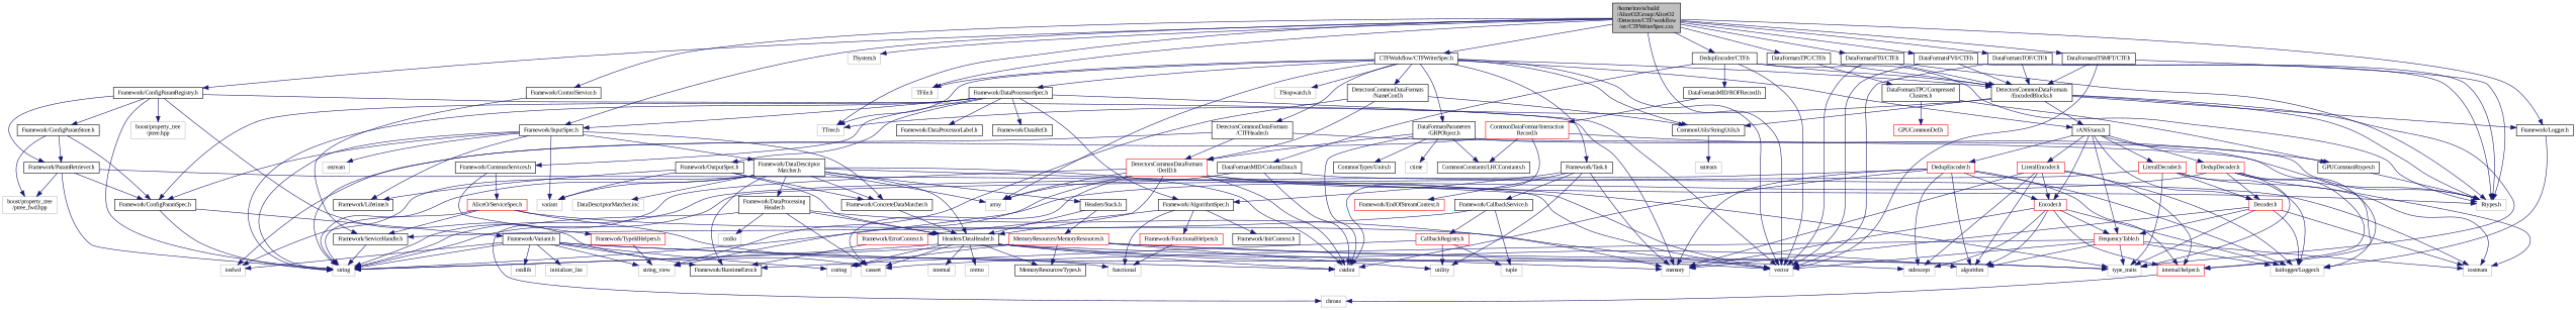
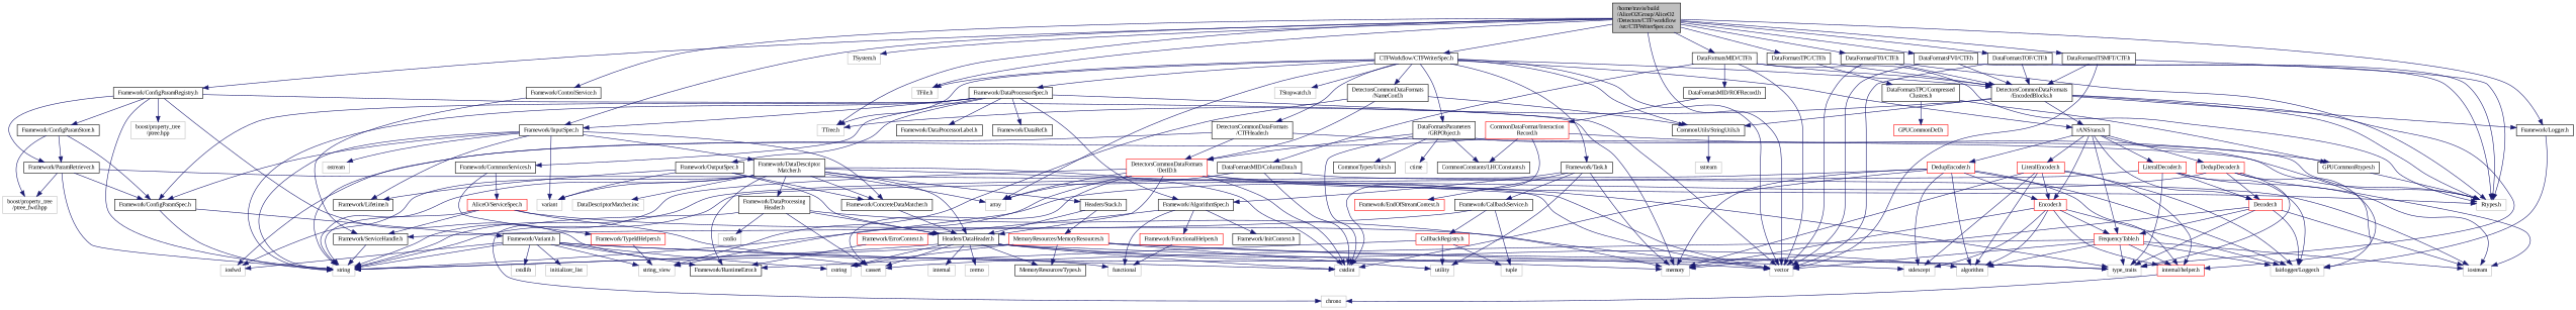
  digraph {
    fontname="Liberation Serif"
    node [color=black fontname="Liberation Serif" fontsize=10 shape=record]
    edge [color=midnightblue fontname="Liberation Serif" fontsize=10 labelfontname=Helvetica labelfontsize=10 style=solid]
    n1 [fillcolor=grey75 fontcolor=black height=0.2 label="/home/travis/build\l/AliceO2Group/AliceO2\l/Detectors/CTF/workflow\l/src/CTFWriterSpec.cxx" style=filled width=0.4]
    n2 [color=grey75 height=0.2 label=vector width=0.4]
    n3 [color=grey75 height=0.2 label="TFile.h" width=0.4]
    n4 [color=grey75 height=0.2 label="TTree.h" width=0.4]
    n5 [color=grey75 height=0.2 label="TSystem.h" width=0.4]
    n6 [height=0.2 label="Framework/Logger.h" width=0.4]
    n7 [height=0.2 label="Framework/ControlService.h" width=0.4]
    n8 [height=0.2 label="Framework/ConfigParamRegistry.h" width=0.4]
    n9 [height=0.2 label="Framework/InputSpec.h" width=0.4]
    n10 [height=0.2 label="CTFWorkflow/CTFWriterSpec.h" width=0.4]
    n11 [height=0.2 label="DataFormatsITSMFT/CTF.h" width=0.4]
    n12 [height=0.2 label="DataFormatsTPC/CTF.h" width=0.4]
    n13 [height=0.2 label="DataFormatsFT0/CTF.h" width=0.4]
    n14 [height=0.2 label="DataFormatsFV0/CTF.h" width=0.4]
    n15 [height=0.2 label="DataFormatsTOF/CTF.h" width=0.4]
-   n16 [height=0.2 label="DedupEncoder/CTF.h" width=0.4]
+   n16 [height=0.2 label="DataFormatsMID/CTF.h" width=0.4]
    n17 [color=grey75 height=0.2 label="fairlogger/Logger.h" width=0.4]
    n18 [height=0.2 label="Framework/ServiceHandle.h" width=0.4]
    n19 [color=grey75 height=0.2 label=string width=0.4]
    n20 [height=0.2 label="Framework/ParamRetriever.h" width=0.4]
    n21 [height=0.2 label="Framework/ConfigParamStore.h" width=0.4]
    n22 [color=grey75 height=0.2 label="boost/property_tree\l/ptree.hpp" width=0.4]
    n23 [color=grey75 height=0.2 label=memory width=0.4]
    n24 [color=grey75 height=0.2 label=cassert width=0.4]
    n25 [height=0.2 label="Framework/ConfigParamSpec.h" width=0.4]
    n26 [height=0.2 label="Framework/Lifetime.h" width=0.4]
    n27 [height=0.2 label="Framework/ConcreteDataMatcher.h" width=0.4]
    n28 [height=0.2 label="Framework/DataDescriptor\lMatcher.h" width=0.4]
    n29 [color=grey75 height=0.2 label=variant width=0.4]
    n30 [color=grey75 height=0.2 label=ostream width=0.4]
    n31 [color=grey75 height=0.2 label=array width=0.4]
    n32 [height=0.2 label="Framework/DataProcessorSpec.h" width=0.4]
    n33 [height=0.2 label="Framework/Task.h" width=0.4]
    n34 [height=0.2 label="DataFormatsParameters\l/GRPObject.h" width=0.4]
    n35 [height=0.2 label="DetectorsCommonDataFormats\l/CTFHeader.h" width=0.4]
    n36 [height=0.2 label="DetectorsCommonDataFormats\l/NameConf.h" width=0.4]
    n37 [height=0.2 label="CommonUtils/StringUtils.h" width=0.4]
    n38 [height=0.2 label="DetectorsCommonDataFormats\l/EncodedBlocks.h" width=0.4]
    n39 [height=0.2 label="rANS/rans.h" width=0.4]
    n40 [color=grey75 height=0.2 label="TStopwatch.h" width=0.4]
    n41 [color=grey75 height=0.2 label="Rtypes.h" width=0.4]
    n42 [height=0.2 label="DataFormatsTPC/Compressed\lClusters.h" width=0.4]
    n43 [height=0.2 label="DataFormatsMID/ROFRecord.h" width=0.4]
    n44 [height=0.2 label="DataFormatsMID/ColumnData.h" width=0.4]
    n45 [color=grey75 height=0.2 label="boost/property_tree\l/ptree_fwd.hpp" width=0.4]
    n46 [height=0.2 label="Framework/Variant.h" width=0.4]
    n47 [height=0.2 label="Framework/RuntimeError.h" width=0.4]
    n48 [color=grey75 height=0.2 label=type_traits width=0.4]
    n49 [color=grey75 height=0.2 label=cstring width=0.4]
    n50 [color=grey75 height=0.2 label=cstdint width=0.4]
    n51 [color=grey75 height=0.2 label=cstdlib width=0.4]
    n52 [color=grey75 height=0.2 label=iosfwd width=0.4]
    n53 [color=grey75 height=0.2 label=initializer_list width=0.4]
    n54 [color=grey75 height=0.2 label=string_view width=0.4]
    n55 [height=0.2 label="Headers/DataHeader.h" width=0.4]
    n56 [height=0.2 label="Framework/DataProcessing\lHeader.h" width=0.4]
    n57 [height=0.2 label="Headers/Stack.h" width=0.4]
    n58 [color=grey75 height=0.2 label="DataDescriptorMatcher.inc" width=0.4]
    n59 [color=grey75 height=0.2 label=algorithm width=0.4]
    n60 [color=grey75 height=0.2 label=stdexcept width=0.4]
    n61 [color=grey75 height=0.2 label=internal width=0.4]
    n62 [height=0.2 label="MemoryResources/Types.h" width=0.4]
    n63 [color=grey75 height=0.2 label=cerrno width=0.4]
    n64 [color=grey75 height=0.2 label=cstdio width=0.4]
    n65 [color=grey75 height=0.2 label=chrono width=0.4]
    n66 [color=red height=0.2 label="MemoryResources/MemoryResources.h" width=0.4]
    n67 [color=grey75 height=0.2 label=utility width=0.4]
    n68 [height=0.2 label="Framework/AlgorithmSpec.h" width=0.4]
    n69 [height=0.2 label="Framework/DataProcessorLabel.h" width=0.4]
    n70 [height=0.2 label="Framework/DataRef.h" width=0.4]
    n71 [height=0.2 label="Framework/OutputSpec.h" width=0.4]
    n72 [height=0.2 label="Framework/CommonServices.h" width=0.4]
    n73 [height=0.2 label="Framework/CallbackService.h" width=0.4]
    n74 [color=red height=0.2 label="Framework/EndOfStreamContext.h" width=0.4]
    n75 [color=grey75 height=0.2 label=ctime width=0.4]
    n76 [height=0.2 label="CommonConstants/LHCConstants.h" width=0.4]
    n77 [height=0.2 label="CommonTypes/Units.h" width=0.4]
    n78 [color=red height=0.2 label="DetectorsCommonDataFormats\l/DetID.h" width=0.4]
    n79 [color=grey75 height=0.2 label=sstream width=0.4]
    n80 [color=red height=0.2 label="FrequencyTable.h" width=0.4]
    n81 [color=red height=0.2 label="internal/helper.h" width=0.4]
    n82 [color=red height=0.2 label="Encoder.h" width=0.4]
    n83 [color=red height=0.2 label="Decoder.h" width=0.4]
    n84 [color=red height=0.2 label="DedupEncoder.h" width=0.4]
    n85 [color=red height=0.2 label="DedupDecoder.h" width=0.4]
    n86 [color=red height=0.2 label="LiteralEncoder.h" width=0.4]
    n87 [color=red height=0.2 label="LiteralDecoder.h" width=0.4]
    n88 [color=red height=0.2 label="Framework/ErrorContext.h" width=0.4]
    n89 [height=0.2 label="Framework/InitContext.h" width=0.4]
    n90 [color=red height=0.2 label="Framework/FunctionalHelpers.h" width=0.4]
    n91 [color=grey75 height=0.2 label=functional width=0.4]
    n92 [color=red height=0.2 label="AliceO/ServiceSpec.h" width=0.4]
    n93 [color=red height=0.2 label="Framework/TypeIdHelpers.h" width=0.4]
    n94 [color=red height=0.2 label="CallbackRegistry.h" width=0.4]
    n95 [color=grey75 height=0.2 label=tuple width=0.4]
    n96 [color=grey75 height=0.2 label=iostream width=0.4]
    n97 [color=red height=0.2 label="GPUCommonDef.h" width=0.4]
    n98 [height=0.2 label="GPUCommonRtypes.h" width=0.4]
    n99 [color=red height=0.2 label="CommonDataFormat/Interaction\lRecord.h" width=0.4]
    n1 -> n2
    n1 -> n3
    n1 -> n4
    n1 -> n5
    n1 -> n6
    n1 -> n7
    n1 -> n8
    n1 -> n9
    n1 -> n10
    n1 -> n11
    n1 -> n12
    n1 -> n13
    n1 -> n14
    n1 -> n15
    n1 -> n16
    n6 -> n17
    n7 -> n18
    n8 -> n19
    n8 -> n20
    n8 -> n21
    n8 -> n22
    n8 -> n23
    n8 -> n24
    n9 -> n19
    n9 -> n25
    n9 -> n26
    n9 -> n27
    n9 -> n28
    n9 -> n29
    n9 -> n30
    n10 -> n2
    n10 -> n3
    n10 -> n4
    n10 -> n31
    n10 -> n32
    n10 -> n33
    n10 -> n34
    n10 -> n35
    n10 -> n36
    n10 -> n37
    n10 -> n38
    n10 -> n39
    n10 -> n40
    n11 -> n2
    n11 -> n38
    n11 -> n41
    n12 -> n38
    n12 -> n42
    n13 -> n2
    n13 -> n38
    n13 -> n41
    n14 -> n2
    n14 -> n38
    n14 -> n41
    n15 -> n2
    n15 -> n38
    n15 -> n41
    n16 -> n2
    n16 -> n38
    n16 -> n41
    n16 -> n43
    n16 -> n44
    n18 -> n19
    n20 -> n2
    n20 -> n19
    n20 -> n25
    n20 -> n45
    n21 -> n20
    n21 -> n25
    n21 -> n45
    n25 -> n19
    n25 -> n46
    n27 -> n55
    n28 -> n2
    n28 -> n19
    n28 -> n27
    n28 -> n29
    n28 -> n31
    n28 -> n47
    n28 -> n50
    n28 -> n52
    n28 -> n55
    n28 -> n56
    n28 -> n57
    n28 -> n58
    n32 -> n2
    n32 -> n9
    n32 -> n19
    n32 -> n25
    n32 -> n68
    n32 -> n69
    n32 -> n70
    n32 -> n71
    n32 -> n72
    n33 -> n23
    n33 -> n67
    n33 -> n68
    n33 -> n73
    n33 -> n74
    n34 -> n41
    n34 -> n50
    n34 -> n75
    n34 -> n76
    n34 -> n77
    n34 -> n78
    n35 -> n19
    n35 -> n41
    n35 -> n78
    n36 -> n37
    n36 -> n54
    n36 -> n78
    n37 -> n79
    n38 -> n4
    n38 -> n6
    n38 -> n37
    n38 -> n39
    n38 -> n41
    n38 -> n48
    n39 -> n80
    n39 -> n81
    n39 -> n82
    n39 -> n83
    n39 -> n84
    n39 -> n85
    n39 -> n86
    n39 -> n87
    n42 -> n97
    n42 -> n98
    n43 -> n99
    n44 -> n31
    n44 -> n50
    n44 -> n96
    n46 -> n19
    n46 -> n47
    n46 -> n48
    n46 -> n49
    n46 -> n50
    n46 -> n51
    n46 -> n52
    n46 -> n53
    n46 -> n54
    n55 -> n19
    n55 -> n23
    n55 -> n24
    n55 -> n49
    n55 -> n50
    n55 -> n59
    n55 -> n60
    n55 -> n61
    n55 -> n62
    n55 -> n63
    n56 -> n23
    n56 -> n24
    n56 -> n55
    n56 -> n64
    n56 -> n65
    n57 -> n55
    n57 -> n66
    n66 -> n2
    n66 -> n19
    n66 -> n48
    n66 -> n49
    n66 -> n62
    n66 -> n67
    n68 -> n88
    n68 -> n89
    n68 -> n90
    n68 -> n91
    n71 -> n26
    n71 -> n27
    n71 -> n29
    n71 -> n55
    n72 -> n92
    n72 -> n93
    n73 -> n18
    n73 -> n94
    n73 -> n95
    n78 -> n19
    n78 -> n24
    n78 -> n31
    n78 -> n41
    n78 -> n48
    n78 -> n50
    n78 -> n54
    n78 -> n55
    n80 -> n2
    n80 -> n17
    n80 -> n24
    n80 -> n48
    n80 -> n59
-   n85 -> n81
+   n80 -> n81
    n80 -> n96
    n81 -> n65
    n82 -> n17
    n82 -> n23
    n82 -> n59
    n82 -> n60
    n82 -> n80
    n82 -> n81
    n83 -> n17
    n83 -> n23
    n83 -> n48
    n83 -> n80
    n83 -> n96
    n84 -> n17
    n84 -> n19
    n84 -> n23
    n84 -> n50
    n84 -> n59
    n84 -> n60
    n84 -> n81
    n84 -> n82
    n85 -> n17
    n85 -> n19
    n85 -> n48
    n85 -> n83
    n85 -> n96
    n86 -> n17
    n86 -> n23
    n86 -> n59
    n86 -> n60
    n86 -> n81
    n86 -> n82
    n87 -> n17
    n87 -> n19
    n87 -> n48
    n87 -> n83
    n87 -> n96
    n88 -> n47
    n90 -> n91
    n92 -> n2
    n92 -> n18
    n92 -> n19
    n92 -> n91
    n93 -> n54
    n94 -> n47
    n94 -> n67
    n94 -> n95
    n98 -> n41
    n99 -> n50
    n99 -> n52
    n99 -> n76
    n99 -> n98
  }
